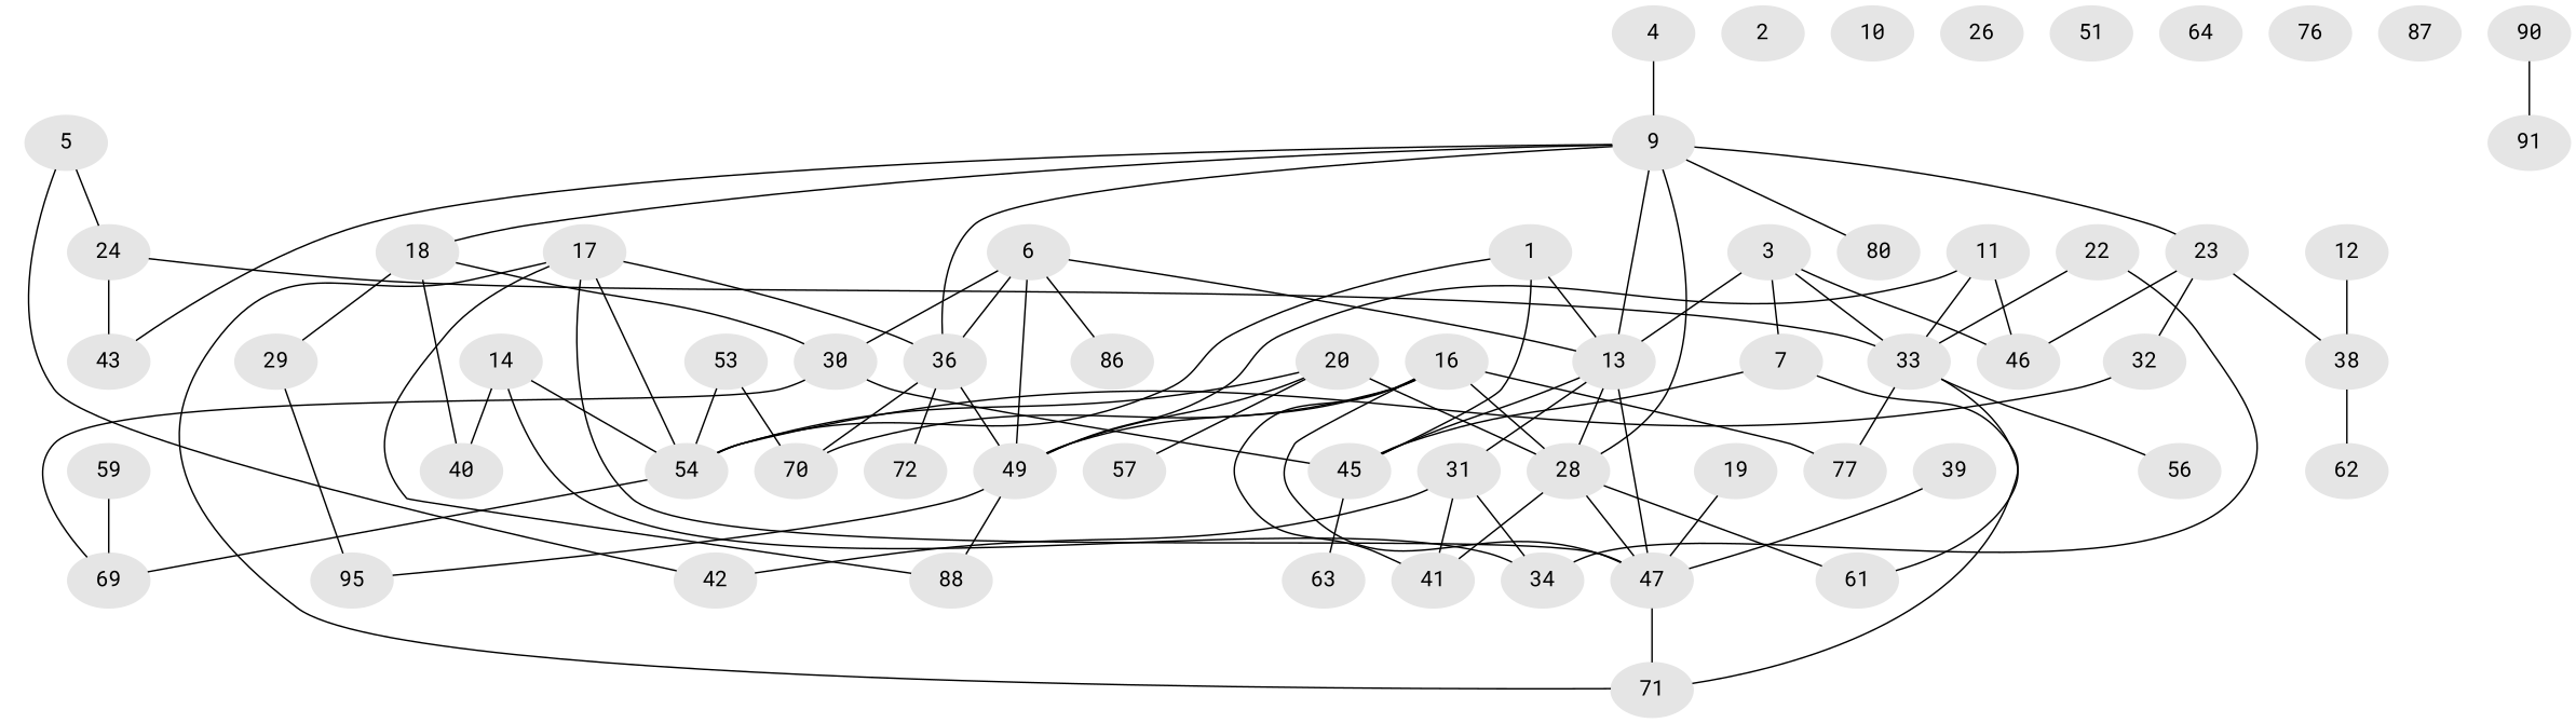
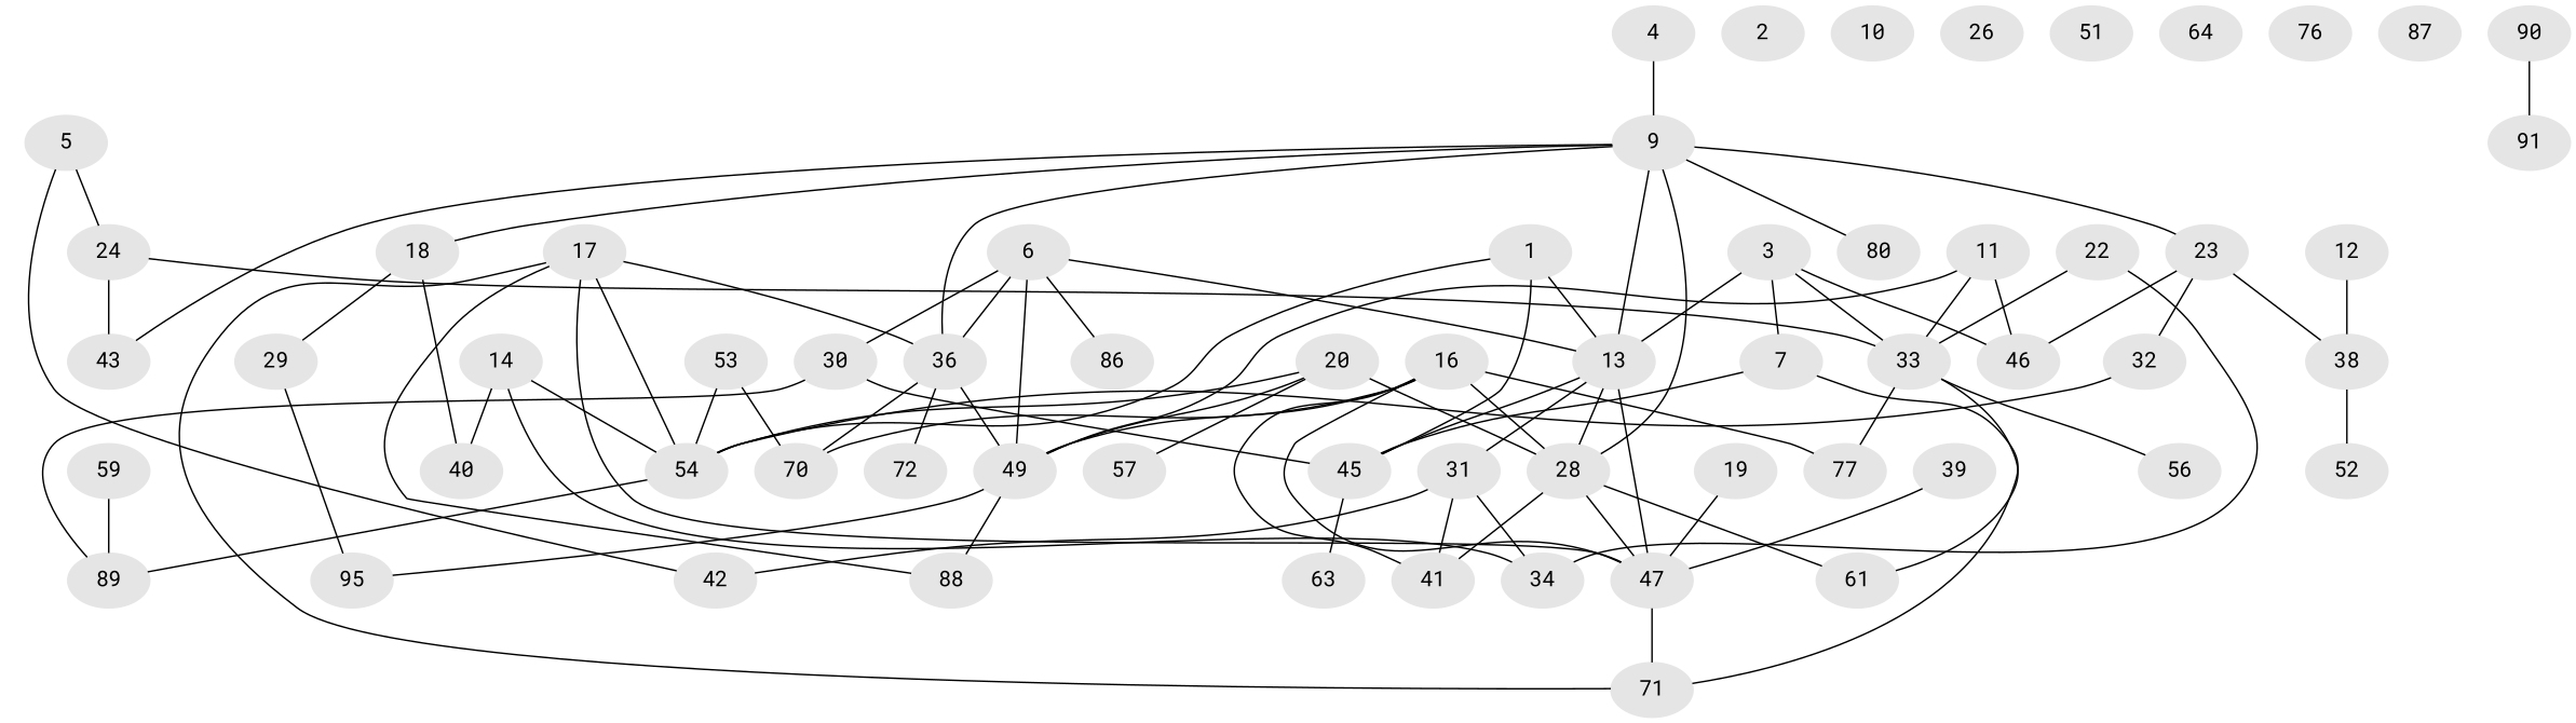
  graph {
    fontname="Roboto Mono"
    node [color=gray90 fontname="Roboto Mono" style=filled]
    edge [fontname="Roboto Mono"]
    1 [super="+58"]
    13 [super="+82"]
    45 [super="+55"]
    54 [super="+84"]
    28 [super="+35"]
    31
    47 [super="+48"]
    63
-   89 [label=69]
+   89
    2 [super="+68"]
    3 [super="+44"]
    7 [super="+8"]
    33 [super="+65"]
    46 [super="+81"]
    71 [super="+83"]
    77 [super="+94"]
    61 [super="+85"]
    56
    9 [super="+15"]
    36 [super="+73"]
    18 [super="+52"]
    23
    43 [super="+69"]
    80
    4
    5
    24
    42
    6 [super="+66"]
    30 [super="+70"]
    49 [super="+92"]
    86
    n33 [label=70]
    72
    88
    95
    40
    29
    38
    32
    41 [super="+60"]
    10
    11
    12 [super="+67"]
-   62
+   62 [label=52]
    34 [super="+78"]
    14 [super="+21"]
    16 [super="+50"]
    17 [super="+27"]
    19
    20 [super="+25"]
    57
    22
    26
    53 [super="+74"]
    39
    51
    59
    64
    76
    87
    90
    91
    1 -- 13
    1 -- 45
    1 -- 54
    13 -- 45
    13 -- 28
    13 -- 31
    13 -- 47
    45 -- 63
    54 -- 89
    28 -- 47
    28 -- 61
    28 -- 41
    31 -- 42
    31 -- 41
    31 -- 34
    47 -- 71
    3 -- 13
    3 -- 7
    3 -- 33
    3 -- 46
    7 -- 45
    7 -- 71
    33 -- 77
    33 -- 61
    33 -- 56
    9 -- 13
    9 -- 28
    9 -- 36
    9 -- 18
    9 -- 23 [weight=2]
    9 -- 43
    9 -- 80
    36 -- 49
    36 -- n33
    36 -- 72
-   18 -- 30
    18 -- 40
    18 -- 29
    23 -- 46
    23 -- 38
    23 -- 32
    4 -- 9
    5 -- 24
    5 -- 42
    24 -- 33
    24 -- 43
    6 -- 13
    6 -- 36
    6 -- 30
    6 -- 49
    6 -- 86
    30 -- 45
    30 -- 89
    49 -- 88
    49 -- 95
    29 -- 95
    38 -- 62
    32 -- 54
    11 -- 33
    11 -- 46
    11 -- 49
    12 -- 38
    14 -- 54
    14 -- 40
    14 -- 34
    16 -- 28
    16 -- 47
    16 -- 77 [weight=2]
    16 -- 49
    16 -- n33
    16 -- 41
    17 -- 54
    17 -- 47
    17 -- 71
    17 -- 36
    17 -- 88
    19 -- 47
    20 -- 54
    20 -- 28
    20 -- 49
    20 -- 57
    22 -- 33
    22 -- 34
    53 -- 54
    53 -- n33 [weight=2]
    39 -- 47
    59 -- 89
    90 -- 91
  }
